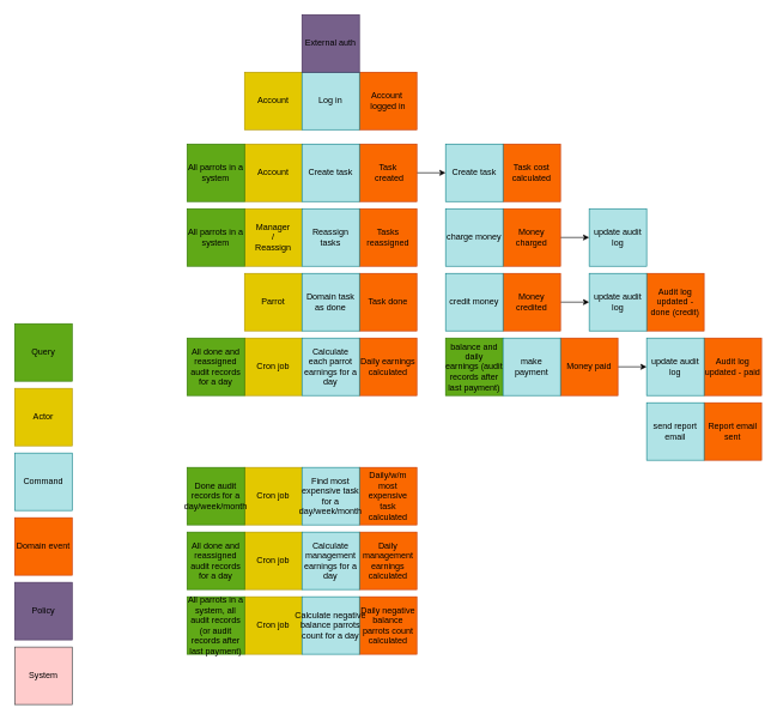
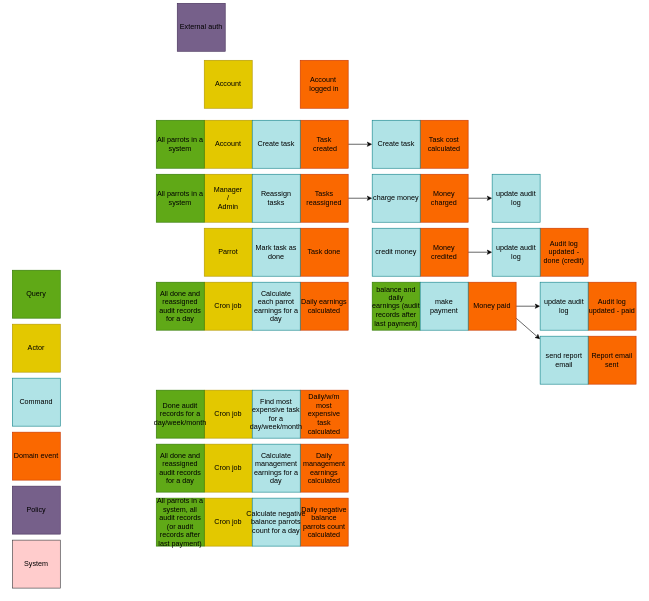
  <mxCell id="0" />
  <mxCell id="1" parent="0" />
  <mxCell id="2" value="&lt;font color=&quot;#000000&quot;&gt;Query&lt;/font&gt;" style="whiteSpace=wrap;html=1;aspect=fixed;fillColor=#60a917;fontColor=#ffffff;strokeColor=#2D7600;" parent="1" vertex="1"><mxGeometry x="20" y="450" width="80" height="80" as="geometry" /></mxCell>
  <mxCell id="3" value="Actor" style="whiteSpace=wrap;html=1;aspect=fixed;fillColor=#e3c800;fontColor=#000000;strokeColor=#B09500;" parent="1" vertex="1"><mxGeometry x="20" y="540" width="80" height="80" as="geometry" /></mxCell>
  <mxCell id="4" value="&lt;font color=&quot;#000000&quot;&gt;Command&lt;/font&gt;" style="whiteSpace=wrap;html=1;aspect=fixed;fillColor=#b0e3e6;strokeColor=#0e8088;" parent="1" vertex="1"><mxGeometry x="20" y="630" width="80" height="80" as="geometry" /></mxCell>
  <mxCell id="5" value="Domain event" style="whiteSpace=wrap;html=1;aspect=fixed;fontColor=#000000;fillColor=#fa6800;strokeColor=#C73500;" parent="1" vertex="1"><mxGeometry x="20" y="720" width="80" height="80" as="geometry" /></mxCell>
  <mxCell id="6" value="&lt;font color=&quot;#000000&quot;&gt;Policy&lt;/font&gt;" style="whiteSpace=wrap;html=1;aspect=fixed;fontColor=#ffffff;fillColor=#76608a;strokeColor=#432D57;" parent="1" vertex="1"><mxGeometry x="20" y="810" width="80" height="80" as="geometry" /></mxCell>
  <mxCell id="7" value="&lt;font color=&quot;#000000&quot;&gt;System&lt;/font&gt;" style="whiteSpace=wrap;html=1;aspect=fixed;fillColor=#ffcccc;strokeColor=#36393d;" parent="1" vertex="1"><mxGeometry x="20" y="900" width="80" height="80" as="geometry" /></mxCell>
  <mxCell id="8" value="Account&amp;nbsp; logged in" style="whiteSpace=wrap;html=1;aspect=fixed;fontColor=#000000;fillColor=#fa6800;strokeColor=#C73500;" parent="1" vertex="1"><mxGeometry x="500" y="100" width="80" height="80" as="geometry" /></mxCell>
  <mxCell id="9" value="" style="edgeStyle=none;html=1;" edge="1" parent="1" source="10" target="53"><mxGeometry relative="1" as="geometry" /></mxCell>
  <mxCell id="10" value="Task&lt;br&gt;&amp;nbsp;created" style="whiteSpace=wrap;html=1;aspect=fixed;fontColor=#000000;fillColor=#fa6800;strokeColor=#C73500;" parent="1" vertex="1"><mxGeometry x="500" y="200" width="80" height="80" as="geometry" /></mxCell>
+ <mxCell id="11" value="" style="edgeStyle=none;html=1;" edge="1" parent="1" source="12" target="54"><mxGeometry relative="1" as="geometry" /></mxCell>
  <mxCell id="12" value="Tasks reassigned" style="whiteSpace=wrap;html=1;aspect=fixed;fontColor=#000000;fillColor=#fa6800;strokeColor=#C73500;" parent="1" vertex="1"><mxGeometry x="500" y="290" width="80" height="80" as="geometry" /></mxCell>
  <mxCell id="13" value="Task done" style="whiteSpace=wrap;html=1;aspect=fixed;fontColor=#000000;fillColor=#fa6800;strokeColor=#C73500;" parent="1" vertex="1"><mxGeometry x="500" y="380" width="80" height="80" as="geometry" /></mxCell>
  <mxCell id="14" value="Task cost calculated" style="whiteSpace=wrap;html=1;aspect=fixed;fontColor=#000000;fillColor=#fa6800;strokeColor=#C73500;" parent="1" vertex="1"><mxGeometry x="700" y="200" width="80" height="80" as="geometry" /></mxCell>
  <mxCell id="15" value="" style="edgeStyle=none;html=1;" edge="1" parent="1" source="16" target="55"><mxGeometry relative="1" as="geometry" /></mxCell>
  <mxCell id="16" value="Money charged" style="whiteSpace=wrap;html=1;aspect=fixed;fontColor=#000000;fillColor=#fa6800;strokeColor=#C73500;" parent="1" vertex="1"><mxGeometry x="700" y="290" width="80" height="80" as="geometry" /></mxCell>
  <mxCell id="17" value="" style="edgeStyle=none;html=1;" edge="1" parent="1" source="18" target="57"><mxGeometry relative="1" as="geometry" /></mxCell>
  <mxCell id="18" value="Money credited" style="whiteSpace=wrap;html=1;aspect=fixed;fontColor=#000000;fillColor=#fa6800;strokeColor=#C73500;" parent="1" vertex="1"><mxGeometry x="700" y="380" width="80" height="80" as="geometry" /></mxCell>
  <mxCell id="19" value="Daily earnings calculated" style="whiteSpace=wrap;html=1;aspect=fixed;fontColor=#000000;fillColor=#fa6800;strokeColor=#C73500;" parent="1" vertex="1"><mxGeometry x="500" y="470" width="80" height="80" as="geometry" /></mxCell>
  <mxCell id="20" value="Report email sent" style="whiteSpace=wrap;html=1;aspect=fixed;fontColor=#000000;fillColor=#fa6800;strokeColor=#C73500;" parent="1" vertex="1"><mxGeometry x="980" y="560" width="80" height="80" as="geometry" /></mxCell>
  <mxCell id="21" value="" style="edgeStyle=none;html=1;" edge="1" parent="1" source="23" target="59"><mxGeometry relative="1" as="geometry" /></mxCell>
+ <mxCell id="22" style="edgeStyle=none;html=1;exitX=1;exitY=0.75;exitDx=0;exitDy=0;" edge="1" parent="1" source="23" target="60"><mxGeometry relative="1" as="geometry" /></mxCell>
  <mxCell id="23" value="Money paid" style="whiteSpace=wrap;html=1;aspect=fixed;fontColor=#000000;fillColor=#fa6800;strokeColor=#C73500;" parent="1" vertex="1"><mxGeometry x="780" y="470" width="80" height="80" as="geometry" /></mxCell>
  <mxCell id="24" value="Audit log updated - paid" style="whiteSpace=wrap;html=1;aspect=fixed;fontColor=#000000;fillColor=#fa6800;strokeColor=#C73500;" parent="1" vertex="1"><mxGeometry x="980" y="470" width="80" height="80" as="geometry" /></mxCell>
  <mxCell id="25" value="Daily management earnings calculated" style="whiteSpace=wrap;html=1;aspect=fixed;fontColor=#000000;fillColor=#fa6800;strokeColor=#C73500;" parent="1" vertex="1"><mxGeometry x="500" y="740" width="80" height="80" as="geometry" /></mxCell>
  <mxCell id="26" value="Daily negative balance parrots count calculated" style="whiteSpace=wrap;html=1;aspect=fixed;fontColor=#000000;fillColor=#fa6800;strokeColor=#C73500;" parent="1" vertex="1"><mxGeometry x="500" y="830" width="80" height="80" as="geometry" /></mxCell>
  <mxCell id="27" value="Daily/w/m most expensive task calculated" style="whiteSpace=wrap;html=1;aspect=fixed;fontColor=#000000;fillColor=#fa6800;strokeColor=#C73500;" parent="1" vertex="1"><mxGeometry x="500" y="650" width="80" height="80" as="geometry" /></mxCell>
  <mxCell id="28" value="Account" style="whiteSpace=wrap;html=1;aspect=fixed;fillColor=#e3c800;fontColor=#000000;strokeColor=#B09500;" parent="1" vertex="1"><mxGeometry x="340" y="100" width="80" height="80" as="geometry" /></mxCell>
- <mxCell id="29" value="&lt;font color=&quot;#000000&quot;&gt;Log in&lt;/font&gt;" style="whiteSpace=wrap;html=1;aspect=fixed;fillColor=#b0e3e6;strokeColor=#0e8088;" parent="1" vertex="1"><mxGeometry x="420" y="100" width="80" height="80" as="geometry" /></mxCell>
  <mxCell id="30" value="Account" style="whiteSpace=wrap;html=1;aspect=fixed;fillColor=#e3c800;fontColor=#000000;strokeColor=#B09500;" parent="1" vertex="1"><mxGeometry x="340" y="200" width="80" height="80" as="geometry" /></mxCell>
  <mxCell id="31" value="&lt;font color=&quot;#000000&quot;&gt;Create task&lt;/font&gt;" style="whiteSpace=wrap;html=1;aspect=fixed;fillColor=#b0e3e6;strokeColor=#0e8088;" parent="1" vertex="1"><mxGeometry x="420" y="200" width="80" height="80" as="geometry" /></mxCell>
  <mxCell id="32" value="&lt;font color=&quot;#000000&quot;&gt;All parrots in a system&lt;/font&gt;" style="whiteSpace=wrap;html=1;aspect=fixed;fillColor=#60a917;fontColor=#ffffff;strokeColor=#2D7600;" parent="1" vertex="1"><mxGeometry x="260" y="200" width="80" height="80" as="geometry" /></mxCell>
- <mxCell id="33" value="Manager&lt;br&gt;/&lt;br&gt;Reassign" style="whiteSpace=wrap;html=1;aspect=fixed;fillColor=#e3c800;fontColor=#000000;strokeColor=#B09500;" parent="1" vertex="1"><mxGeometry x="340" y="290" width="80" height="80" as="geometry" /></mxCell>
+ <mxCell id="33" value="Manager&lt;br&gt;/&lt;br&gt;Admin" style="whiteSpace=wrap;html=1;aspect=fixed;fillColor=#e3c800;fontColor=#000000;strokeColor=#B09500;" parent="1" vertex="1"><mxGeometry x="340" y="290" width="80" height="80" as="geometry" /></mxCell>
  <mxCell id="34" value="&lt;font color=&quot;#000000&quot;&gt;Reassign tasks&lt;/font&gt;" style="whiteSpace=wrap;html=1;aspect=fixed;fillColor=#b0e3e6;strokeColor=#0e8088;" parent="1" vertex="1"><mxGeometry x="420" y="290" width="80" height="80" as="geometry" /></mxCell>
  <mxCell id="35" value="&lt;font color=&quot;#000000&quot;&gt;All parrots in a system&lt;/font&gt;" style="whiteSpace=wrap;html=1;aspect=fixed;fillColor=#60a917;fontColor=#ffffff;strokeColor=#2D7600;" parent="1" vertex="1"><mxGeometry x="260" y="290" width="80" height="80" as="geometry" /></mxCell>
  <mxCell id="36" value="Parrot" style="whiteSpace=wrap;html=1;aspect=fixed;fillColor=#e3c800;fontColor=#000000;strokeColor=#B09500;" parent="1" vertex="1"><mxGeometry x="340" y="380" width="80" height="80" as="geometry" /></mxCell>
- <mxCell id="37" value="&lt;font color=&quot;#000000&quot;&gt;Domain task as done&lt;/font&gt;" style="whiteSpace=wrap;html=1;aspect=fixed;fillColor=#b0e3e6;strokeColor=#0e8088;" parent="1" vertex="1"><mxGeometry x="420" y="380" width="80" height="80" as="geometry" /></mxCell>
+ <mxCell id="37" value="&lt;font color=&quot;#000000&quot;&gt;Mark task as done&lt;/font&gt;" style="whiteSpace=wrap;html=1;aspect=fixed;fillColor=#b0e3e6;strokeColor=#0e8088;" parent="1" vertex="1"><mxGeometry x="420" y="380" width="80" height="80" as="geometry" /></mxCell>
  <mxCell id="38" value="Audit log updated - done (credit)" style="whiteSpace=wrap;html=1;aspect=fixed;fontColor=#000000;fillColor=#fa6800;strokeColor=#C73500;" parent="1" vertex="1"><mxGeometry x="900" y="380" width="80" height="80" as="geometry" /></mxCell>
  <mxCell id="39" value="Cron job" style="whiteSpace=wrap;html=1;aspect=fixed;fillColor=#e3c800;fontColor=#000000;strokeColor=#B09500;" parent="1" vertex="1"><mxGeometry x="340" y="740" width="80" height="80" as="geometry" /></mxCell>
  <mxCell id="40" value="Cron job" style="whiteSpace=wrap;html=1;aspect=fixed;fillColor=#e3c800;fontColor=#000000;strokeColor=#B09500;" parent="1" vertex="1"><mxGeometry x="340" y="650" width="80" height="80" as="geometry" /></mxCell>
  <mxCell id="41" value="Cron job" style="whiteSpace=wrap;html=1;aspect=fixed;fillColor=#e3c800;fontColor=#000000;strokeColor=#B09500;" parent="1" vertex="1"><mxGeometry x="340" y="830" width="80" height="80" as="geometry" /></mxCell>
  <mxCell id="42" value="&lt;span style=&quot;color: rgb(0, 0, 0);&quot;&gt;Done audit records for a day/week/month&lt;/span&gt;" style="whiteSpace=wrap;html=1;aspect=fixed;fillColor=#60a917;fontColor=#ffffff;strokeColor=#2D7600;" parent="1" vertex="1"><mxGeometry x="260" y="650" width="80" height="80" as="geometry" /></mxCell>
  <mxCell id="43" value="&lt;font color=&quot;#000000&quot;&gt;Find most expensive task for a day/week/month&lt;/font&gt;" style="whiteSpace=wrap;html=1;aspect=fixed;fillColor=#b0e3e6;strokeColor=#0e8088;" parent="1" vertex="1"><mxGeometry x="420" y="650" width="80" height="80" as="geometry" /></mxCell>
  <mxCell id="44" value="&lt;font color=&quot;#000000&quot;&gt;All done and reassigned audit records for a day&lt;/font&gt;" style="whiteSpace=wrap;html=1;aspect=fixed;fillColor=#60a917;fontColor=#ffffff;strokeColor=#2D7600;" parent="1" vertex="1"><mxGeometry x="260" y="740" width="80" height="80" as="geometry" /></mxCell>
  <mxCell id="45" value="&lt;font color=&quot;#000000&quot;&gt;Calculate management earnings for a day&lt;/font&gt;" style="whiteSpace=wrap;html=1;aspect=fixed;fillColor=#b0e3e6;strokeColor=#0e8088;" parent="1" vertex="1"><mxGeometry x="420" y="740" width="80" height="80" as="geometry" /></mxCell>
  <mxCell id="46" value="Cron job" style="whiteSpace=wrap;html=1;aspect=fixed;fillColor=#e3c800;fontColor=#000000;strokeColor=#B09500;" parent="1" vertex="1"><mxGeometry x="340" y="470" width="80" height="80" as="geometry" /></mxCell>
  <mxCell id="47" value="&lt;font color=&quot;#000000&quot;&gt;Calculate each parrot earnings for a day&lt;/font&gt;" style="whiteSpace=wrap;html=1;aspect=fixed;fillColor=#b0e3e6;strokeColor=#0e8088;" parent="1" vertex="1"><mxGeometry x="420" y="470" width="80" height="80" as="geometry" /></mxCell>
  <mxCell id="48" value="&lt;span style=&quot;color: rgb(0, 0, 0);&quot;&gt;All done and reassigned audit records for a day&lt;/span&gt;" style="whiteSpace=wrap;html=1;aspect=fixed;fillColor=#60a917;fontColor=#ffffff;strokeColor=#2D7600;" parent="1" vertex="1"><mxGeometry x="260" y="470" width="80" height="80" as="geometry" /></mxCell>
  <mxCell id="49" value="&lt;font color=&quot;#000000&quot;&gt;All parrots in a system, all audit records (or audit records after last payment)&lt;/font&gt;" style="whiteSpace=wrap;html=1;aspect=fixed;fillColor=#60a917;fontColor=#ffffff;strokeColor=#2D7600;" parent="1" vertex="1"><mxGeometry x="260" y="830" width="80" height="80" as="geometry" /></mxCell>
  <mxCell id="50" value="&lt;font color=&quot;#000000&quot;&gt;balance and daily earnings&amp;nbsp;&lt;/font&gt;&lt;span style=&quot;color: rgb(0, 0, 0);&quot;&gt;(audit records after last payment)&lt;/span&gt;" style="whiteSpace=wrap;html=1;aspect=fixed;fillColor=#60a917;fontColor=#ffffff;strokeColor=#2D7600;" parent="1" vertex="1"><mxGeometry x="620" y="470" width="80" height="80" as="geometry" /></mxCell>
- <mxCell id="51" value="&lt;font color=&quot;#000000&quot;&gt;External auth&lt;/font&gt;" style="whiteSpace=wrap;html=1;aspect=fixed;fontColor=#ffffff;fillColor=#76608a;strokeColor=#432D57;" vertex="1" parent="1"><mxGeometry x="420" y="20" width="80" height="80" as="geometry" /></mxCell>
+ <mxCell id="51" value="&lt;font color=&quot;#000000&quot;&gt;External auth&lt;/font&gt;" style="whiteSpace=wrap;html=1;aspect=fixed;fontColor=#ffffff;fillColor=#76608a;strokeColor=#432D57;" vertex="1" parent="1"><mxGeometry x="295" y="5" width="80" height="80" as="geometry" /></mxCell>
  <mxCell id="52" value="&lt;font color=&quot;#000000&quot;&gt;Calculate&amp;nbsp;&lt;/font&gt;&lt;span style=&quot;color: rgb(0, 0, 0);&quot;&gt;negative balance parrots count&lt;/span&gt;&lt;font color=&quot;#000000&quot;&gt;&amp;nbsp;for a day&lt;/font&gt;" style="whiteSpace=wrap;html=1;aspect=fixed;fillColor=#b0e3e6;strokeColor=#0e8088;" vertex="1" parent="1"><mxGeometry x="420" y="830" width="80" height="80" as="geometry" /></mxCell>
  <mxCell id="53" value="&lt;font color=&quot;#000000&quot;&gt;Create task&lt;/font&gt;" style="whiteSpace=wrap;html=1;aspect=fixed;fillColor=#b0e3e6;strokeColor=#0e8088;" vertex="1" parent="1"><mxGeometry x="620" y="200" width="80" height="80" as="geometry" /></mxCell>
  <mxCell id="54" value="&lt;font color=&quot;#000000&quot;&gt;charge money&lt;/font&gt;" style="whiteSpace=wrap;html=1;aspect=fixed;fillColor=#b0e3e6;strokeColor=#0e8088;" vertex="1" parent="1"><mxGeometry x="620" y="290" width="80" height="80" as="geometry" /></mxCell>
  <mxCell id="55" value="&lt;font color=&quot;#000000&quot;&gt;update audit log&lt;/font&gt;" style="whiteSpace=wrap;html=1;aspect=fixed;fillColor=#b0e3e6;strokeColor=#0e8088;" vertex="1" parent="1"><mxGeometry x="820" y="290" width="80" height="80" as="geometry" /></mxCell>
  <mxCell id="56" value="&lt;font color=&quot;#000000&quot;&gt;credit money&lt;/font&gt;" style="whiteSpace=wrap;html=1;aspect=fixed;fillColor=#b0e3e6;strokeColor=#0e8088;" vertex="1" parent="1"><mxGeometry x="620" y="380" width="80" height="80" as="geometry" /></mxCell>
  <mxCell id="57" value="&lt;font color=&quot;#000000&quot;&gt;update audit log&lt;/font&gt;" style="whiteSpace=wrap;html=1;aspect=fixed;fillColor=#b0e3e6;strokeColor=#0e8088;" vertex="1" parent="1"><mxGeometry x="820" y="380" width="80" height="80" as="geometry" /></mxCell>
  <mxCell id="58" value="&lt;font color=&quot;#000000&quot;&gt;make payment&lt;/font&gt;" style="whiteSpace=wrap;html=1;aspect=fixed;fillColor=#b0e3e6;strokeColor=#0e8088;" vertex="1" parent="1"><mxGeometry x="700" y="470" width="80" height="80" as="geometry" /></mxCell>
  <mxCell id="59" value="&lt;font color=&quot;#000000&quot;&gt;update audit log&lt;/font&gt;" style="whiteSpace=wrap;html=1;aspect=fixed;fillColor=#b0e3e6;strokeColor=#0e8088;" vertex="1" parent="1"><mxGeometry x="900" y="470" width="80" height="80" as="geometry" /></mxCell>
  <mxCell id="60" value="&lt;font color=&quot;#000000&quot;&gt;send report email&lt;/font&gt;" style="whiteSpace=wrap;html=1;aspect=fixed;fillColor=#b0e3e6;strokeColor=#0e8088;" vertex="1" parent="1"><mxGeometry x="900" y="560" width="80" height="80" as="geometry" /></mxCell>
